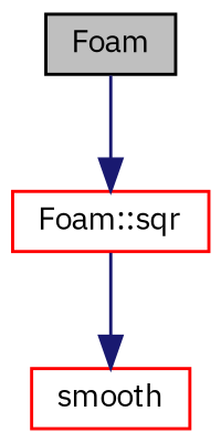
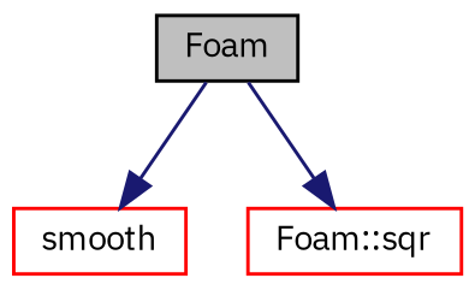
  digraph {
    fontname="IBM Plex Sans"
    rankdir=TB
    node [color=red fontname="IBM Plex Sans" fontsize=10 shape=record]
    edge [color=midnightblue fontname="IBM Plex Sans" fontsize=10 labelfontname=FreeSans labelfontsize=10 style=solid]
    n1 [color=black fillcolor=grey75 fontcolor=black height=0.2 label=Foam style=filled width=0.4]
    n2 [height=0.2 label=smooth width=0.4]
    n3 [height=0.2 label="Foam::sqr" width=0.4]
-   n3 -> n2
+   n1 -> n2
    n1 -> n3
  }
